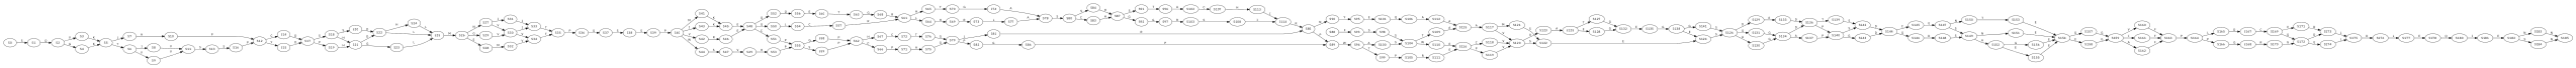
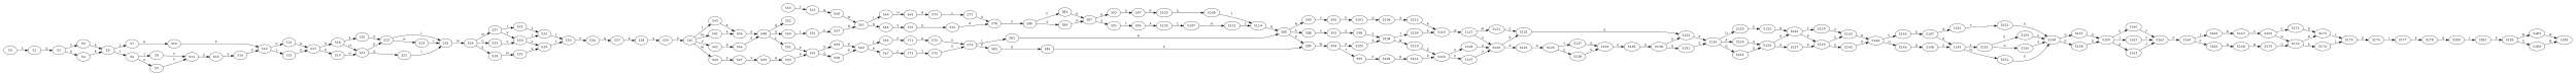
  strict digraph {
    fontname="IBM Plex Sans"
    rankdir=LR
    node [fontname="IBM Plex Sans"]
    edge [fontname="IBM Plex Sans"]
    S0
    S1
    S2
    S3
    S4
    S5
    S6
    S7
    S8
    S9
    S10
    S11
    S12
    S13
    S14
    S15
    S16
    S17
    S18
    S19
    S20
    S21
    S22
    S23
    S24
    S25
    S26
    S27
    S28
    S29
    S30
    S31
    S32
    S33
    S34
    S35
    S36
    S37
    S38
    S39
    S40
    S41
    S42
    S43
    S44
    S45
    S46
    S47
    S48
    S49
    S50
    S51
    S52
    S53
    S54
    S55
-   S56
    S57
    S58
    S59
    S60
    S61
    S62
    S63
    S64
    S65
    S66
    S67
    S68
    S69
    S70
    S71
    S72
    S73
    S74
    S75
    S76
    S77
    S78
    S79
    S80
    S81
    S82
    S83
    S84
    S85
    S86
    S87
    S88
    S89
    S90
    S91
    S92
    S93
    S94
    S95
    S96
    S97
    S98
    S99
    S100
    S101
    S102
    S103
    S104
    S105
    S106
    S107
    S108
    S109
    S110
    S111
    S112
    S113
    S114
    S115
    S116
    S117
    S118
    S119
    S120
    S121
    S122
    S123
    S124
    S125
    S126
    S127
    S128
    S129
    S130
    S131
    S132
    S133
    S134
    S135
    S136
    S137
    S138
    S139
    S140
    S141
    S142
    S143
    S144
    S145
    S146
    S147
    S148
    S149
    S150
    S151
    S152
    S153
    S154
    S155
    S156
    S157
    S158
    S159
    S160
    S161
    S162
    S163
    S164
    S165
    S166
    S167
    S168
    S169
    S170
    S171
    S172
    S173
    S174
    S175
    S176
    S177
    S178
    S180
    S181
    S182
    S183
    S184
    S185
    S0 -> S1 [label=S]
    S1 -> S2 [label=Q]
    S2 -> S3 [label=V]
    S2 -> S4 [label=G]
    S3 -> S5 [label=K]
    S4 -> S5 [label=K]
    S5 -> S6 [label=T]
    S5 -> S7 [label=L]
    S6 -> S8 [label=I]
    S6 -> S9 [label=V]
    S7 -> S10 [label=A]
    S8 -> S11 [label=V]
    S9 -> S11 [label=V]
    S10 -> S12 [label=P]
    S11 -> S13 [label=S]
    S12 -> S14 [label=C]
    S12 -> S15 [label=Y]
    S13 -> S16 [label=S]
    S14 -> S17 [label=D]
    S15 -> S17 [label=D]
    S16 -> S12 [label=P]
    S17 -> S18 [label=S]
    S17 -> S19 [label=P]
    S18 -> S20 [label=S]
    S18 -> S21 [label=H]
    S19 -> S21 [label=H]
    S20 -> S22 [label=D]
    S21 -> S22 [label=D]
    S21 -> S23 [label=G]
    S22 -> S24 [label=H]
    S22 -> S25 [label=L]
    S23 -> S25 [label=L]
    S24 -> S25 [label=L]
    S25 -> S26 [label=M]
    S26 -> S27 [label=N]
    S26 -> S28 [label=S]
    S26 -> S29 [label=G]
    S27 -> S30 [label=V]
    S27 -> S31 [label=I]
    S28 -> S32 [label=M]
    S29 -> S30 [label=V]
    S30 -> S33 [label=I]
    S30 -> S34 [label=V]
    S31 -> S33 [label=I]
    S32 -> S34 [label=V]
    S33 -> S35 [label=T]
    S34 -> S35 [label=T]
    S35 -> S36 [label=P]
    S36 -> S37 [label=G]
    S37 -> S38 [label=S]
    S38 -> S39 [label=S]
    S39 -> S40 [label=P]
    S40 -> S41 [label=M]
    S40 -> S42 [label=V]
    S40 -> S43 [label=I]
    S40 -> S44 [label=W]
    S41 -> S45 [label=K]
    S42 -> S46 [label=R]
    S43 -> S45 [label=K]
    S44 -> S47 [label=S]
    S45 -> S48 [label=E]
    S46 -> S48 [label=E]
    S47 -> S49 [label=V]
    S48 -> S50 [label=G]
    S48 -> S51 [label=C]
    S48 -> S52 [label=Q]
    S49 -> S53 [label=H]
    S50 -> S54 [label=L]
    S51 -> S55 [label=P]
-   S52 -> S56 [label=Q]
    S53 -> S55 [label=P]
    S54 -> S57 [label=C]
    S55 -> S58 [label=G]
    S55 -> S59 [label=S]
-   S56 -> S60 [label=E]
    S57 -> S61 [label=R]
    S58 -> S62 [label=P]
    S59 -> S62 [label=P]
    S60 -> S63 [label=T]
    S61 -> S64 [label=L]
    S61 -> S65 [label=H]
    S62 -> S66 [label=C]
    S62 -> S67 [label=H]
    S63 -> S68 [label=G]
    S64 -> S69 [label=H]
    S65 -> S70 [label=Y]
    S66 -> S71 [label=P]
    S67 -> S72 [label=C]
    S68 -> S61 [label=R]
    S69 -> S73 [label=R]
    S70 -> S74 [label=G]
    S71 -> S75 [label=A]
    S72 -> S76 [label=T]
    S73 -> S77 [label=L]
    S74 -> S78 [label=A]
    S75 -> S79 [label=G]
    S76 -> S79 [label=G]
    S77 -> S78 [label=A]
    S78 -> S80 [label=S]
    S79 -> S81 [label=L]
    S79 -> S82 [label=P]
    S80 -> S83 [label=C]
    S80 -> S84 [label=S]
    S81 -> S85 [label=R]
    S82 -> S86 [label=G]
    S83 -> S87 [label=H]
    S84 -> S87 [label=H]
+   S85 -> S88 [label=A]
    S85 -> S89 [label=P]
    S85 -> S90 [label=N]
    S86 -> S89 [label=P]
    S87 -> S91 [label=S]
    S87 -> S92 [label=G]
    S88 -> S93 [label=F]
    S89 -> S94 [label=W]
    S90 -> S95 [label=Y]
    S91 -> S96 [label=T]
    S92 -> S97 [label=G]
    S93 -> S98 [label=S]
    S94 -> S99 [label=T]
    S94 -> S100 [label=A]
    S95 -> S101 [label=E]
    S96 -> S102 [label=A]
    S97 -> S103 [label=R]
    S98 -> S104 [label=S]
    S99 -> S105 [label=P]
    S100 -> S104 [label=S]
    S101 -> S106 [label=Q]
    S102 -> S107 [label=C]
    S103 -> S108 [label=S]
    S104 -> S109 [label=T]
    S104 -> S110 [label=W]
    S105 -> S111 [label=R]
    S106 -> S112 [label=A]
    S107 -> S113 [label=H]
    S108 -> S114 [label=I]
    S109 -> S115 [label=A]
    S110 -> S116 [label=E]
    S111 -> S116 [label=E]
    S112 -> S115 [label=A]
    S113 -> S114 [label=I]
    S114 -> S85 [label=R]
    S115 -> S117 [label=A]
    S116 -> S118 [label=C]
    S116 -> S119 [label=P]
    S117 -> S120 [label=V]
    S117 -> S121 [label=M]
    S118 -> S120 [label=V]
    S119 -> S120 [label=V]
    S120 -> S122 [label=S]
    S120 -> S123 [label=A]
    S121 -> S122 [label=S]
    S122 -> S124 [label=E]
    S123 -> S125 [label=A]
    S124 -> S126 [label=S]
    S125 -> S127 [label=T]
    S125 -> S128 [label=E]
    S126 -> S129 [label=D]
    S126 -> S130 [label=A]
    S126 -> S131 [label=G]
    S127 -> S132 [label=G]
    S128 -> S132 [label=G]
    S129 -> S133 [label=E]
    S130 -> S134 [label=G]
    S131 -> S134 [label=G]
    S132 -> S135 [label=E]
    S133 -> S136 [label=D]
    S134 -> S136 [label=D]
    S134 -> S137 [label=A]
    S135 -> S138 [label=G]
    S136 -> S139 [label=T]
    S136 -> S140 [label=P]
    S137 -> S140 [label=P]
    S138 -> S124 [label=E]
    S138 -> S141 [label=G]
    S139 -> S142 [label=S]
    S140 -> S142 [label=S]
    S140 -> S143 [label=G]
    S141 -> S126 [label=S]
    S142 -> S144 [label=D]
    S143 -> S144 [label=D]
    S144 -> S145 [label=C]
    S144 -> S146 [label=G]
    S145 -> S147 [label=E]
    S146 -> S148 [label=D]
    S147 -> S149 [label=S]
    S147 -> S150 [label=N]
    S148 -> S149 [label=S]
    S149 -> S151 [label=N]
    S149 -> S152 [label=A]
    S150 -> S153 [label=T]
    S151 -> S154 [label=E]
    S152 -> S155 [label=E]
    S152 -> S156 [label=G]
    S153 -> S154 [label=E]
    S154 -> S157 [label=G]
    S154 -> S158 [label=E]
    S155 -> S154 [label=E]
    S156 -> S154 [label=E]
    S157 -> S159 [label=G]
    S158 -> S159 [label=G]
    S159 -> S160 [label=V]
    S159 -> S161 [label=I]
    S159 -> S162 [label=A]
    S160 -> S163 [label=F]
    S161 -> S163 [label=F]
    S162 -> S163 [label=F]
    S163 -> S164 [label=P]
    S164 -> S165 [label=L]
    S164 -> S166 [label=P]
    S165 -> S167 [label=D]
    S166 -> S168 [label=G]
    S167 -> S169 [label=C]
    S168 -> S170 [label=R]
    S169 -> S171 [label=V]
    S169 -> S172 [label=G]
    S170 -> S172 [label=G]
    S171 -> S173 [label=D]
    S172 -> S173 [label=D]
    S172 -> S174 [label=E]
    S173 -> S175 [label=L]
    S174 -> S175 [label=L]
    S175 -> S176 [label=D]
    S176 -> S177 [label=L]
    S177 -> S178 [label=E]
    S178 -> S180 [label=Q]
    S180 -> S181 [label=I]
    S181 -> S182 [label=E]
    S182 -> S183 [label=N]
    S182 -> S184 [label=S]
    S183 -> S185 [label=N]
    S184 -> S185 [label=N]
  }
